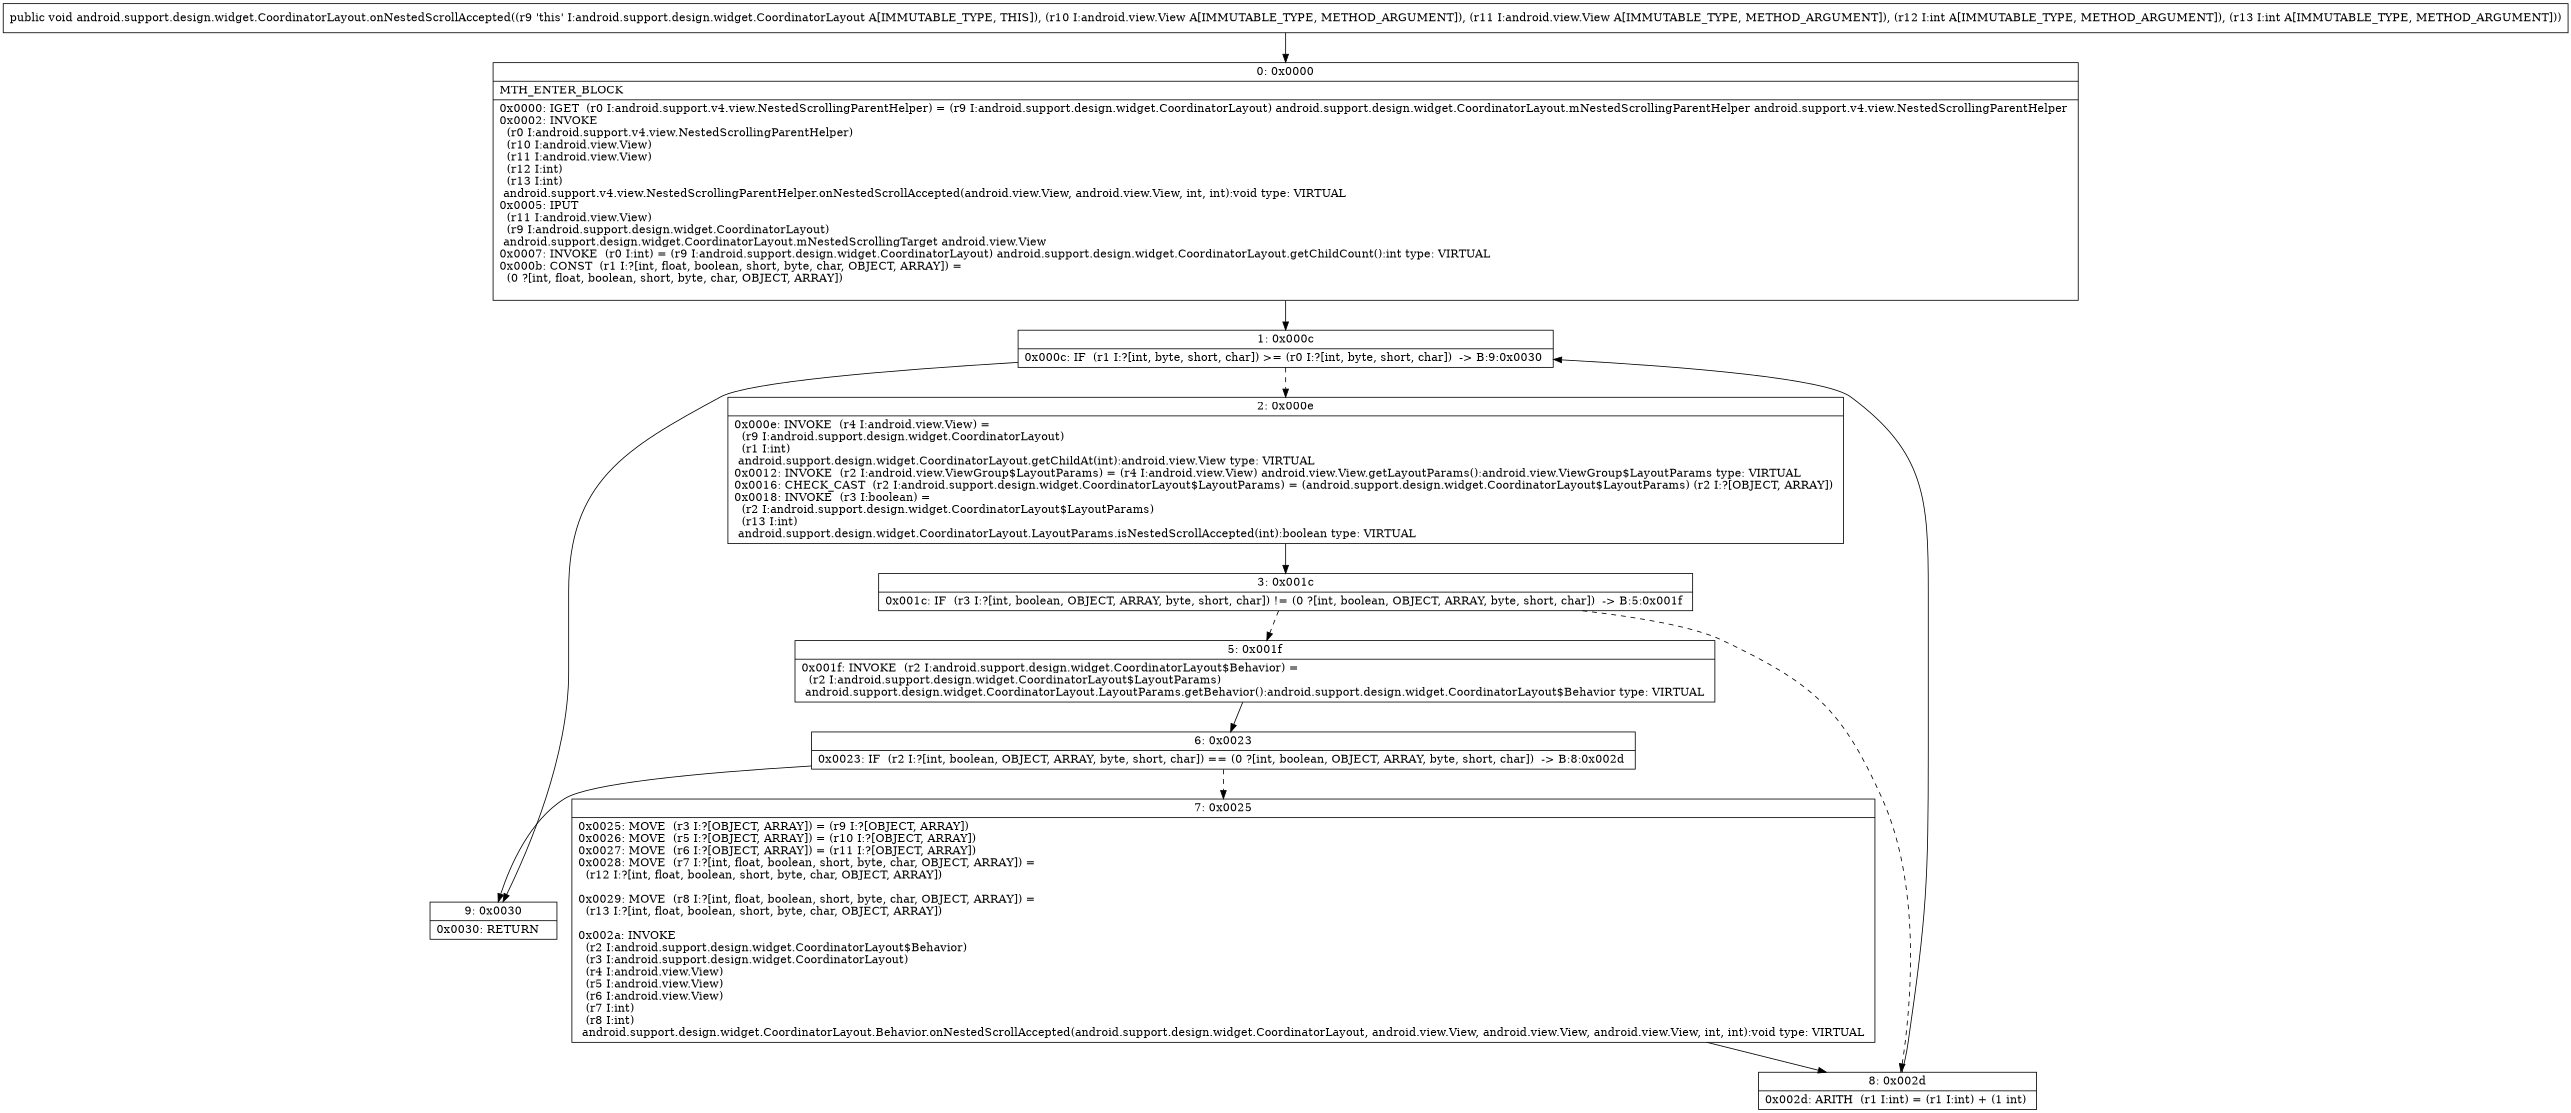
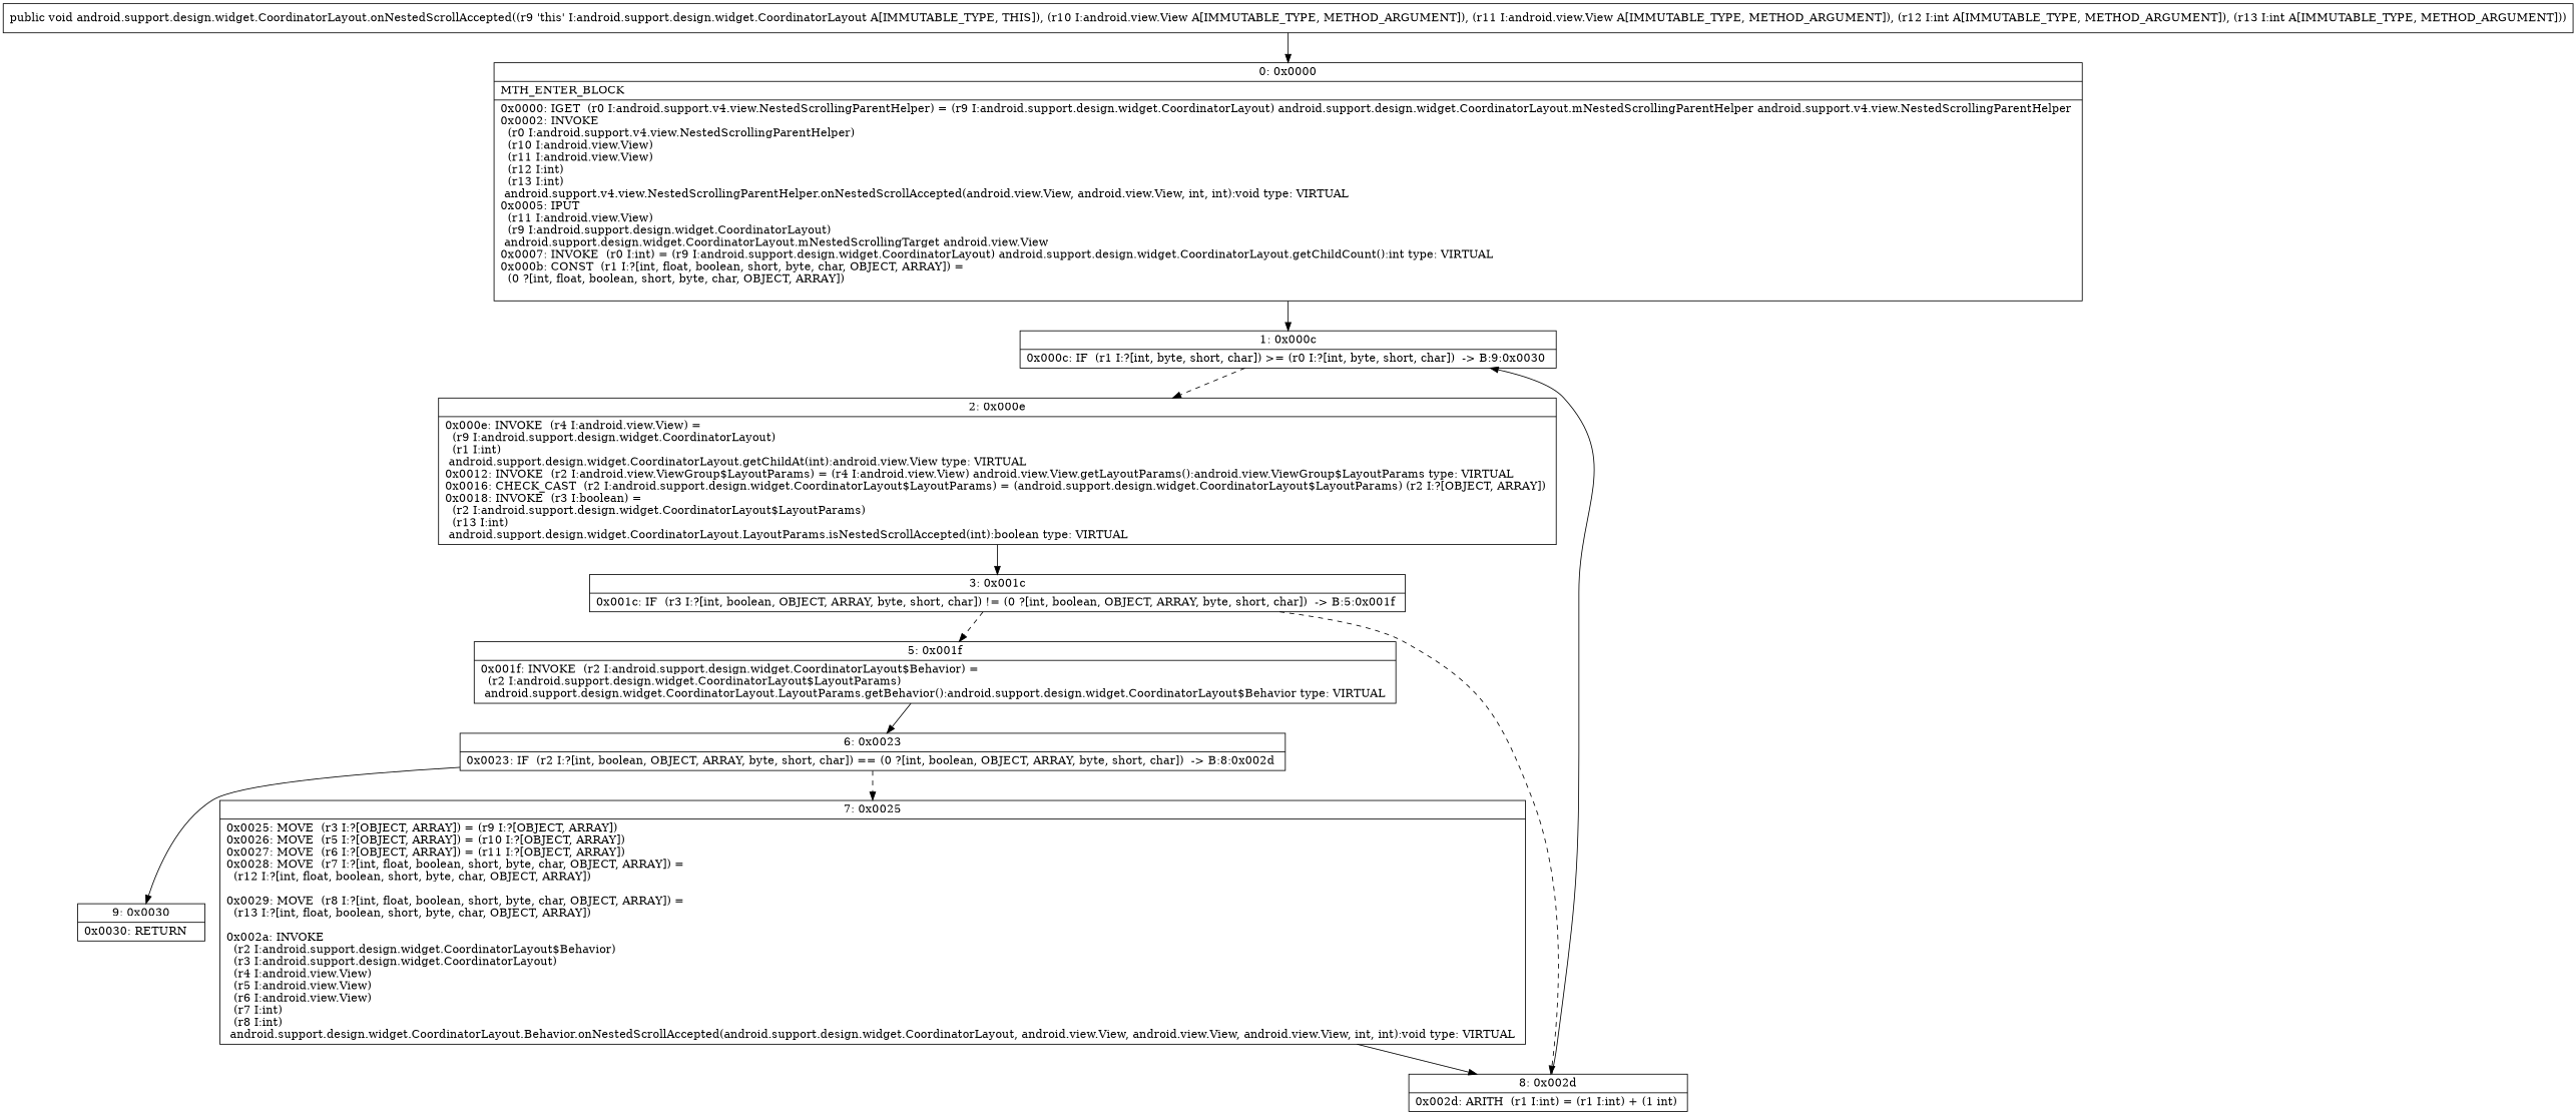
  digraph {
    node [shape=record]
    n1 [label="{0\:\ 0x0000|MTH_ENTER_BLOCK\l|0x0000: IGET  (r0 I:android.support.v4.view.NestedScrollingParentHelper) = (r9 I:android.support.design.widget.CoordinatorLayout) android.support.design.widget.CoordinatorLayout.mNestedScrollingParentHelper android.support.v4.view.NestedScrollingParentHelper \l0x0002: INVOKE  \l  (r0 I:android.support.v4.view.NestedScrollingParentHelper)\l  (r10 I:android.view.View)\l  (r11 I:android.view.View)\l  (r12 I:int)\l  (r13 I:int)\l android.support.v4.view.NestedScrollingParentHelper.onNestedScrollAccepted(android.view.View, android.view.View, int, int):void type: VIRTUAL \l0x0005: IPUT  \l  (r11 I:android.view.View)\l  (r9 I:android.support.design.widget.CoordinatorLayout)\l android.support.design.widget.CoordinatorLayout.mNestedScrollingTarget android.view.View \l0x0007: INVOKE  (r0 I:int) = (r9 I:android.support.design.widget.CoordinatorLayout) android.support.design.widget.CoordinatorLayout.getChildCount():int type: VIRTUAL \l0x000b: CONST  (r1 I:?[int, float, boolean, short, byte, char, OBJECT, ARRAY]) = \l  (0 ?[int, float, boolean, short, byte, char, OBJECT, ARRAY])\l \l}"]
    n2 [label="{1\:\ 0x000c|0x000c: IF  (r1 I:?[int, byte, short, char]) \>= (r0 I:?[int, byte, short, char])  \-\> B:9:0x0030 \l}"]
    n3 [label="{2\:\ 0x000e|0x000e: INVOKE  (r4 I:android.view.View) = \l  (r9 I:android.support.design.widget.CoordinatorLayout)\l  (r1 I:int)\l android.support.design.widget.CoordinatorLayout.getChildAt(int):android.view.View type: VIRTUAL \l0x0012: INVOKE  (r2 I:android.view.ViewGroup$LayoutParams) = (r4 I:android.view.View) android.view.View.getLayoutParams():android.view.ViewGroup$LayoutParams type: VIRTUAL \l0x0016: CHECK_CAST  (r2 I:android.support.design.widget.CoordinatorLayout$LayoutParams) = (android.support.design.widget.CoordinatorLayout$LayoutParams) (r2 I:?[OBJECT, ARRAY]) \l0x0018: INVOKE  (r3 I:boolean) = \l  (r2 I:android.support.design.widget.CoordinatorLayout$LayoutParams)\l  (r13 I:int)\l android.support.design.widget.CoordinatorLayout.LayoutParams.isNestedScrollAccepted(int):boolean type: VIRTUAL \l}"]
    n4 [label="{9\:\ 0x0030|0x0030: RETURN   \l}"]
    n5 [label="{3\:\ 0x001c|0x001c: IF  (r3 I:?[int, boolean, OBJECT, ARRAY, byte, short, char]) != (0 ?[int, boolean, OBJECT, ARRAY, byte, short, char])  \-\> B:5:0x001f \l}"]
    n6 [label="{5\:\ 0x001f|0x001f: INVOKE  (r2 I:android.support.design.widget.CoordinatorLayout$Behavior) = \l  (r2 I:android.support.design.widget.CoordinatorLayout$LayoutParams)\l android.support.design.widget.CoordinatorLayout.LayoutParams.getBehavior():android.support.design.widget.CoordinatorLayout$Behavior type: VIRTUAL \l}"]
    n7 [label="{8\:\ 0x002d|0x002d: ARITH  (r1 I:int) = (r1 I:int) + (1 int) \l}"]
    n8 [label="{6\:\ 0x0023|0x0023: IF  (r2 I:?[int, boolean, OBJECT, ARRAY, byte, short, char]) == (0 ?[int, boolean, OBJECT, ARRAY, byte, short, char])  \-\> B:8:0x002d \l}"]
    n9 [label="{7\:\ 0x0025|0x0025: MOVE  (r3 I:?[OBJECT, ARRAY]) = (r9 I:?[OBJECT, ARRAY]) \l0x0026: MOVE  (r5 I:?[OBJECT, ARRAY]) = (r10 I:?[OBJECT, ARRAY]) \l0x0027: MOVE  (r6 I:?[OBJECT, ARRAY]) = (r11 I:?[OBJECT, ARRAY]) \l0x0028: MOVE  (r7 I:?[int, float, boolean, short, byte, char, OBJECT, ARRAY]) = \l  (r12 I:?[int, float, boolean, short, byte, char, OBJECT, ARRAY])\l \l0x0029: MOVE  (r8 I:?[int, float, boolean, short, byte, char, OBJECT, ARRAY]) = \l  (r13 I:?[int, float, boolean, short, byte, char, OBJECT, ARRAY])\l \l0x002a: INVOKE  \l  (r2 I:android.support.design.widget.CoordinatorLayout$Behavior)\l  (r3 I:android.support.design.widget.CoordinatorLayout)\l  (r4 I:android.view.View)\l  (r5 I:android.view.View)\l  (r6 I:android.view.View)\l  (r7 I:int)\l  (r8 I:int)\l android.support.design.widget.CoordinatorLayout.Behavior.onNestedScrollAccepted(android.support.design.widget.CoordinatorLayout, android.view.View, android.view.View, android.view.View, int, int):void type: VIRTUAL \l}"]
    n10 [label="{public void android.support.design.widget.CoordinatorLayout.onNestedScrollAccepted((r9 'this' I:android.support.design.widget.CoordinatorLayout A[IMMUTABLE_TYPE, THIS]), (r10 I:android.view.View A[IMMUTABLE_TYPE, METHOD_ARGUMENT]), (r11 I:android.view.View A[IMMUTABLE_TYPE, METHOD_ARGUMENT]), (r12 I:int A[IMMUTABLE_TYPE, METHOD_ARGUMENT]), (r13 I:int A[IMMUTABLE_TYPE, METHOD_ARGUMENT])) }"]
    n1 -> n2
    n2 -> n3 [style=dashed]
-   n2 -> n4
    n3 -> n5
    n5 -> n6 [style=dashed]
    n5 -> n7 [style=dashed]
    n6 -> n8
    n7 -> n2
    n8 -> n4
    n8 -> n9 [style=dashed]
    n9 -> n7
    n10 -> n1
  }
